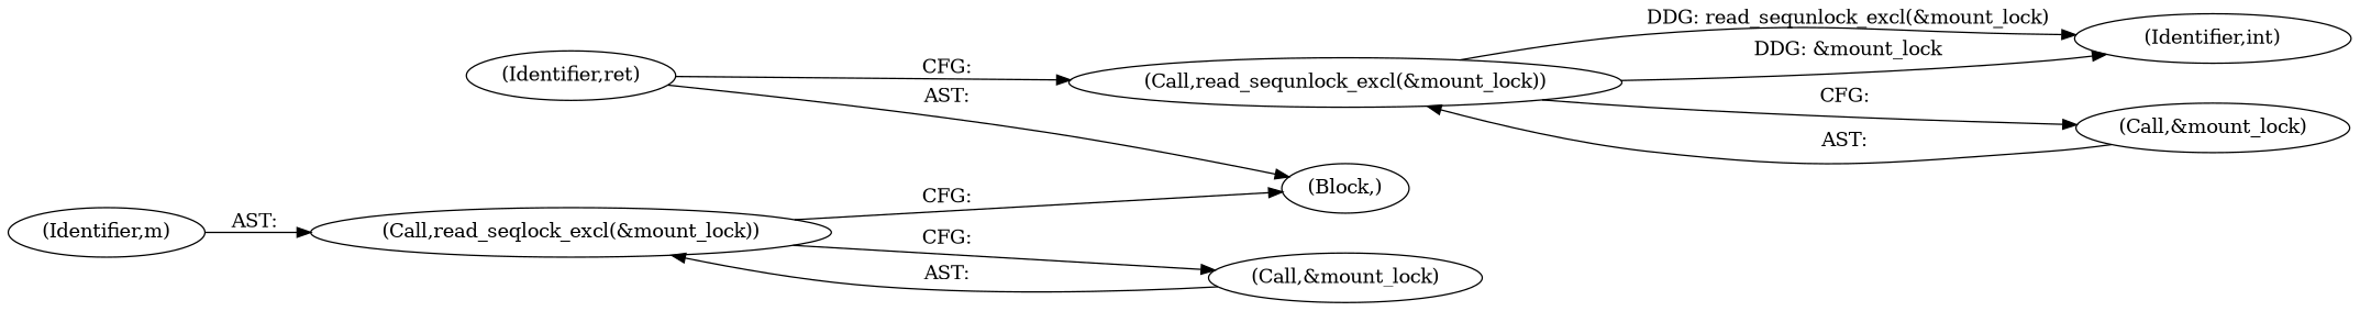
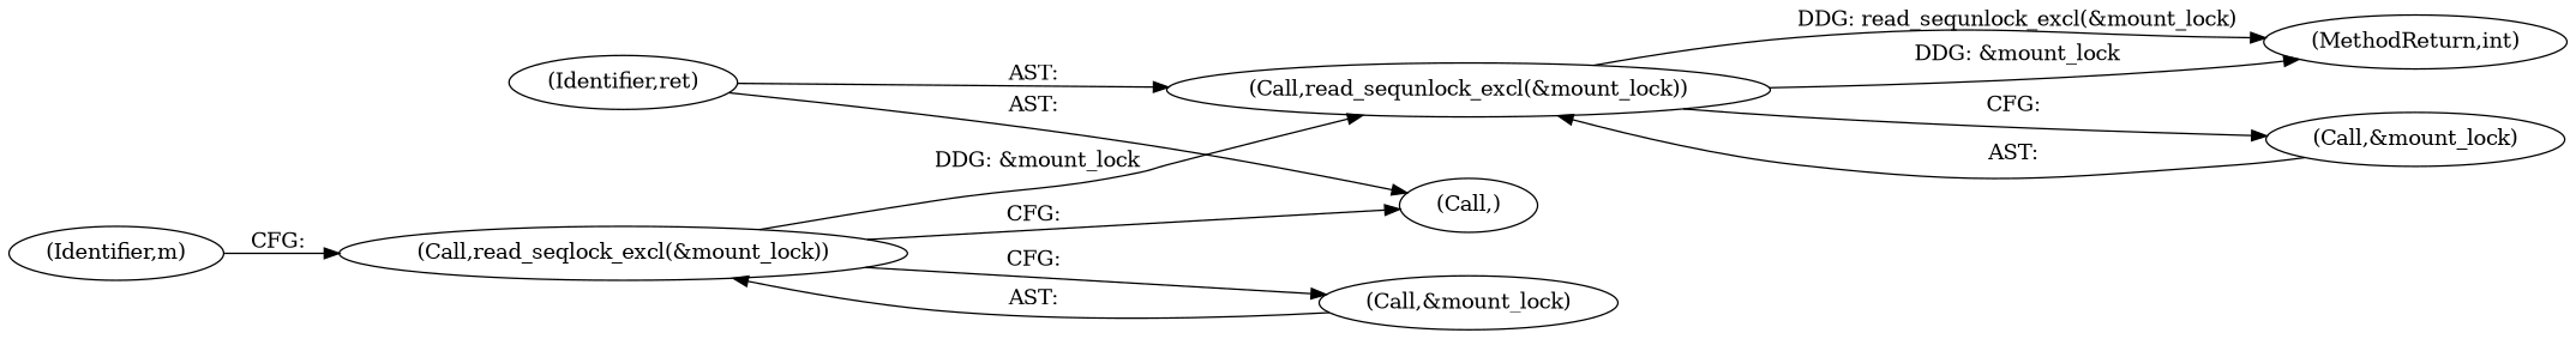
  digraph {
    rankdir=LR
    n1 [label="(Call,read_seqlock_excl(&mount_lock))"]
    n2 [label="(Call,read_sequnlock_excl(&mount_lock))"]
    n3 [label="(Call,&mount_lock)"]
-   n4 [label="(Block,)"]
-   n5 [label="(Identifier,int)"]
+   n4 [label="(Call,)"]
+   n5 [label="(MethodReturn,int)"]
    n6 [label="(Call,&mount_lock)"]
    n7 [label="(Identifier,ret)"]
    n8 [label="(Identifier,m)"]
+   n1 -> n2 [label="DDG: &mount_lock"]
    n1 -> n3 [label="CFG: "]
    n1 -> n4 [label="CFG: "]
    n2 -> n5 [label="DDG: read_sequnlock_excl(&mount_lock)"]
    n2 -> n5 [label="DDG: &mount_lock"]
    n2 -> n6 [label="CFG: "]
    n3 -> n1 [label="AST: "]
    n6 -> n2 [label="AST: "]
-   n7 -> n2 [label="CFG: "]
+   n7 -> n2 [label="AST: "]
    n7 -> n4 [label="AST: "]
-   n8 -> n1 [label="AST: "]
+   n8 -> n1 [label="CFG: "]
  }
